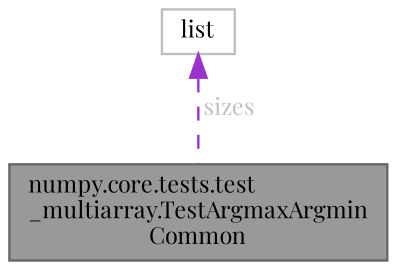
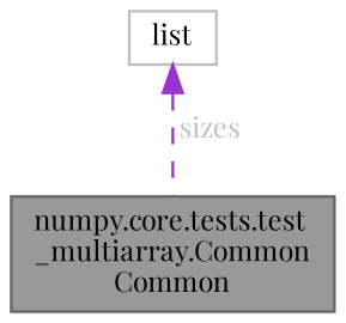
  digraph {
    fontname="Playfair Display"
    node [fontname="Playfair Display" fontsize=10 shape=box style=filled]
-   n1 [color=gray40 fillcolor=grey60 fontcolor=black height=0.2 label="numpy.core.tests.test\l_multiarray.TestArgmaxArgmin\lCommon" width=0.4]
+   n1 [color=gray40 fillcolor=grey60 fontcolor=black height=0.2 label="numpy.core.tests.test\l_multiarray.Common\lCommon" width=0.4]
    n2 [color=grey75 fillcolor=white height=0.2 label=list width=0.4]
    n2 -> n1 [color=darkorchid3 dir=back fontcolor=grey fontname="Playfair Display" fontsize=10 label=" sizes" labelfontname=Helvetica labelfontsize=10 style=dashed]
  }
